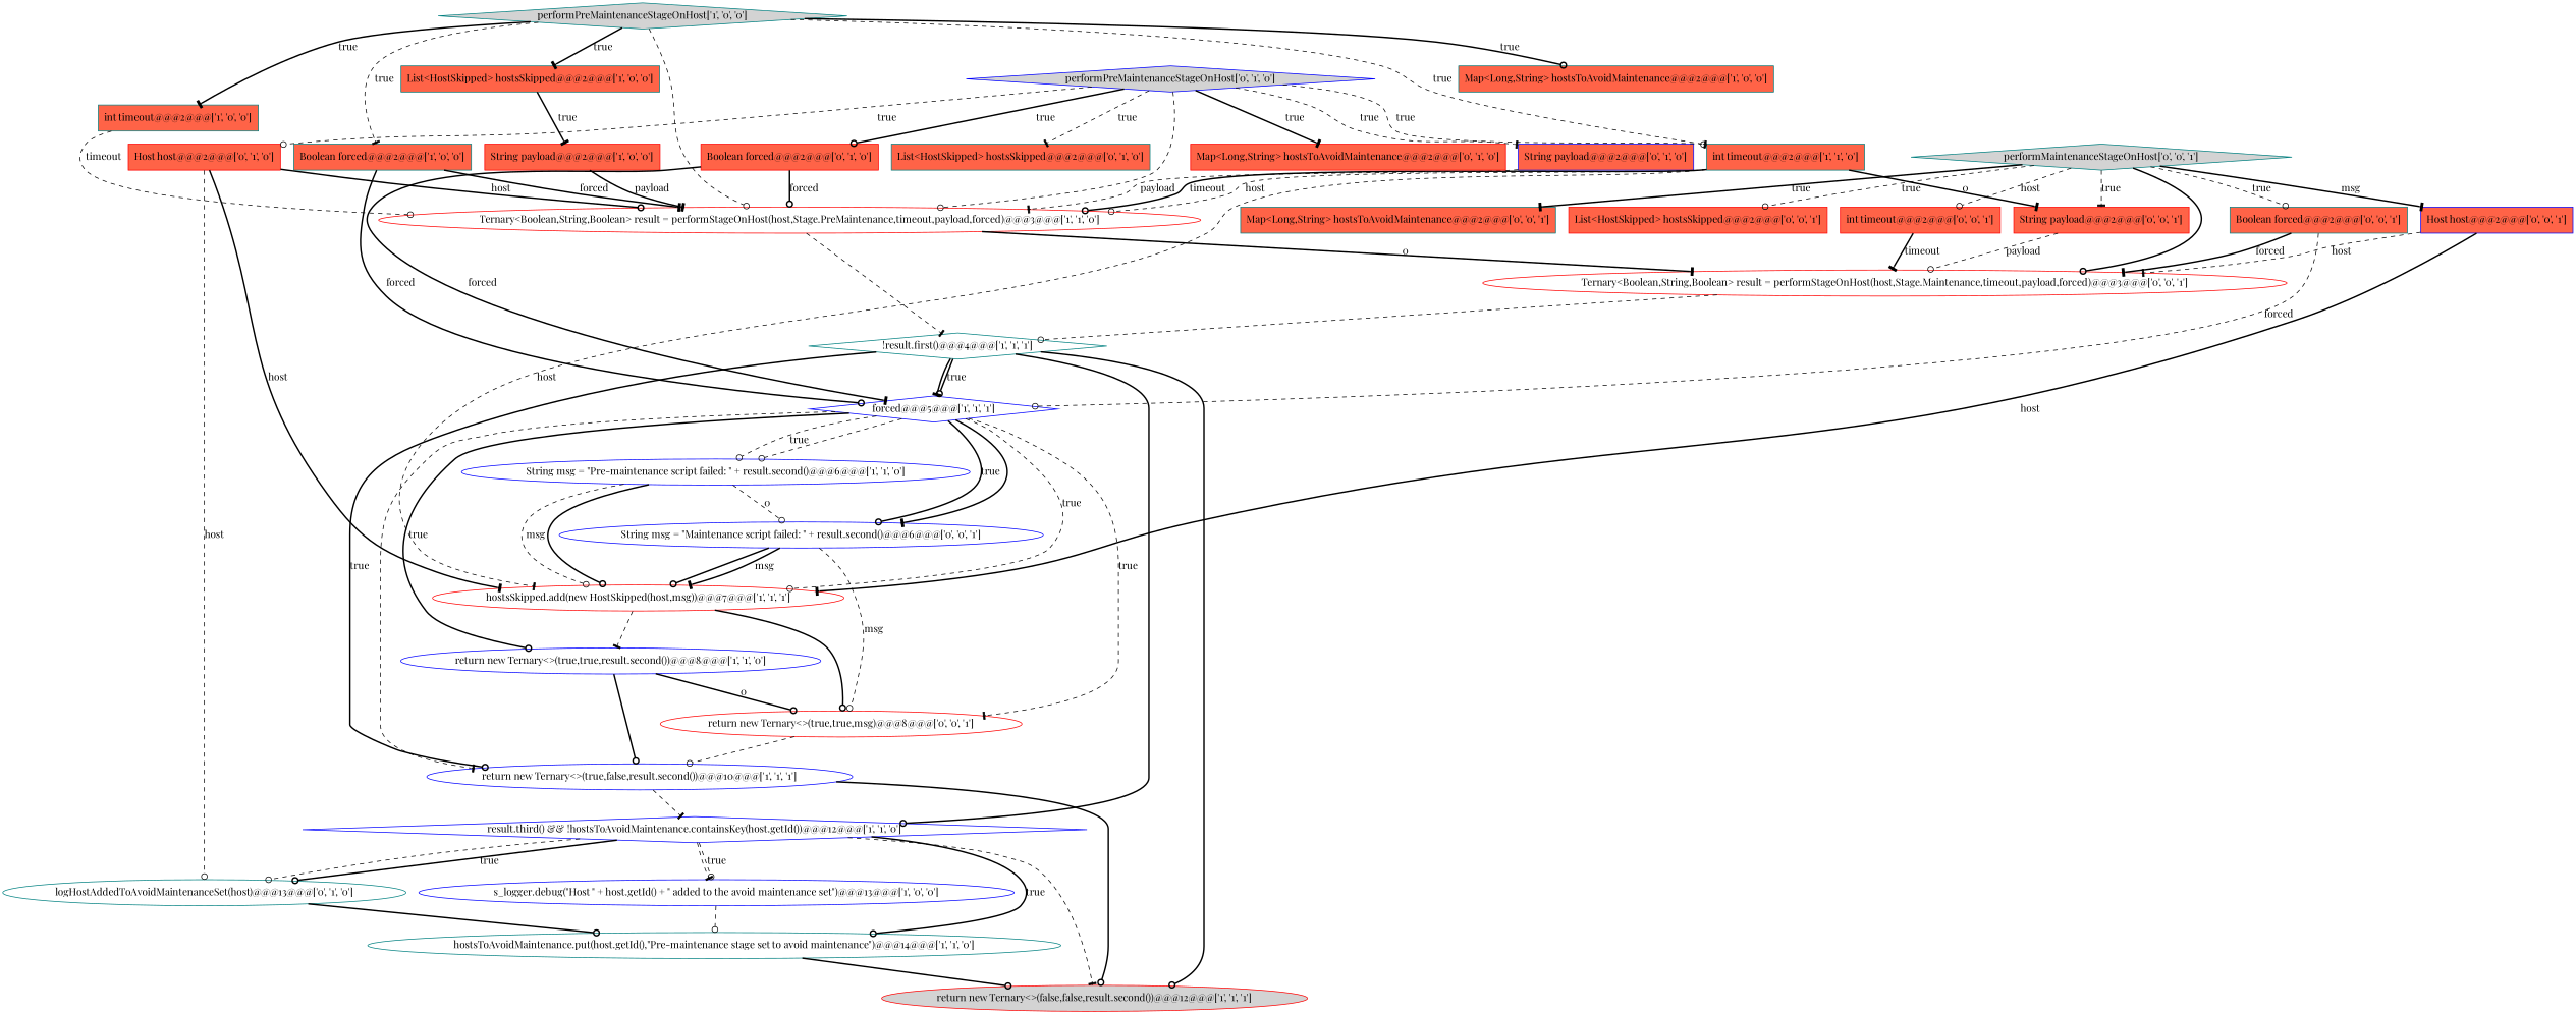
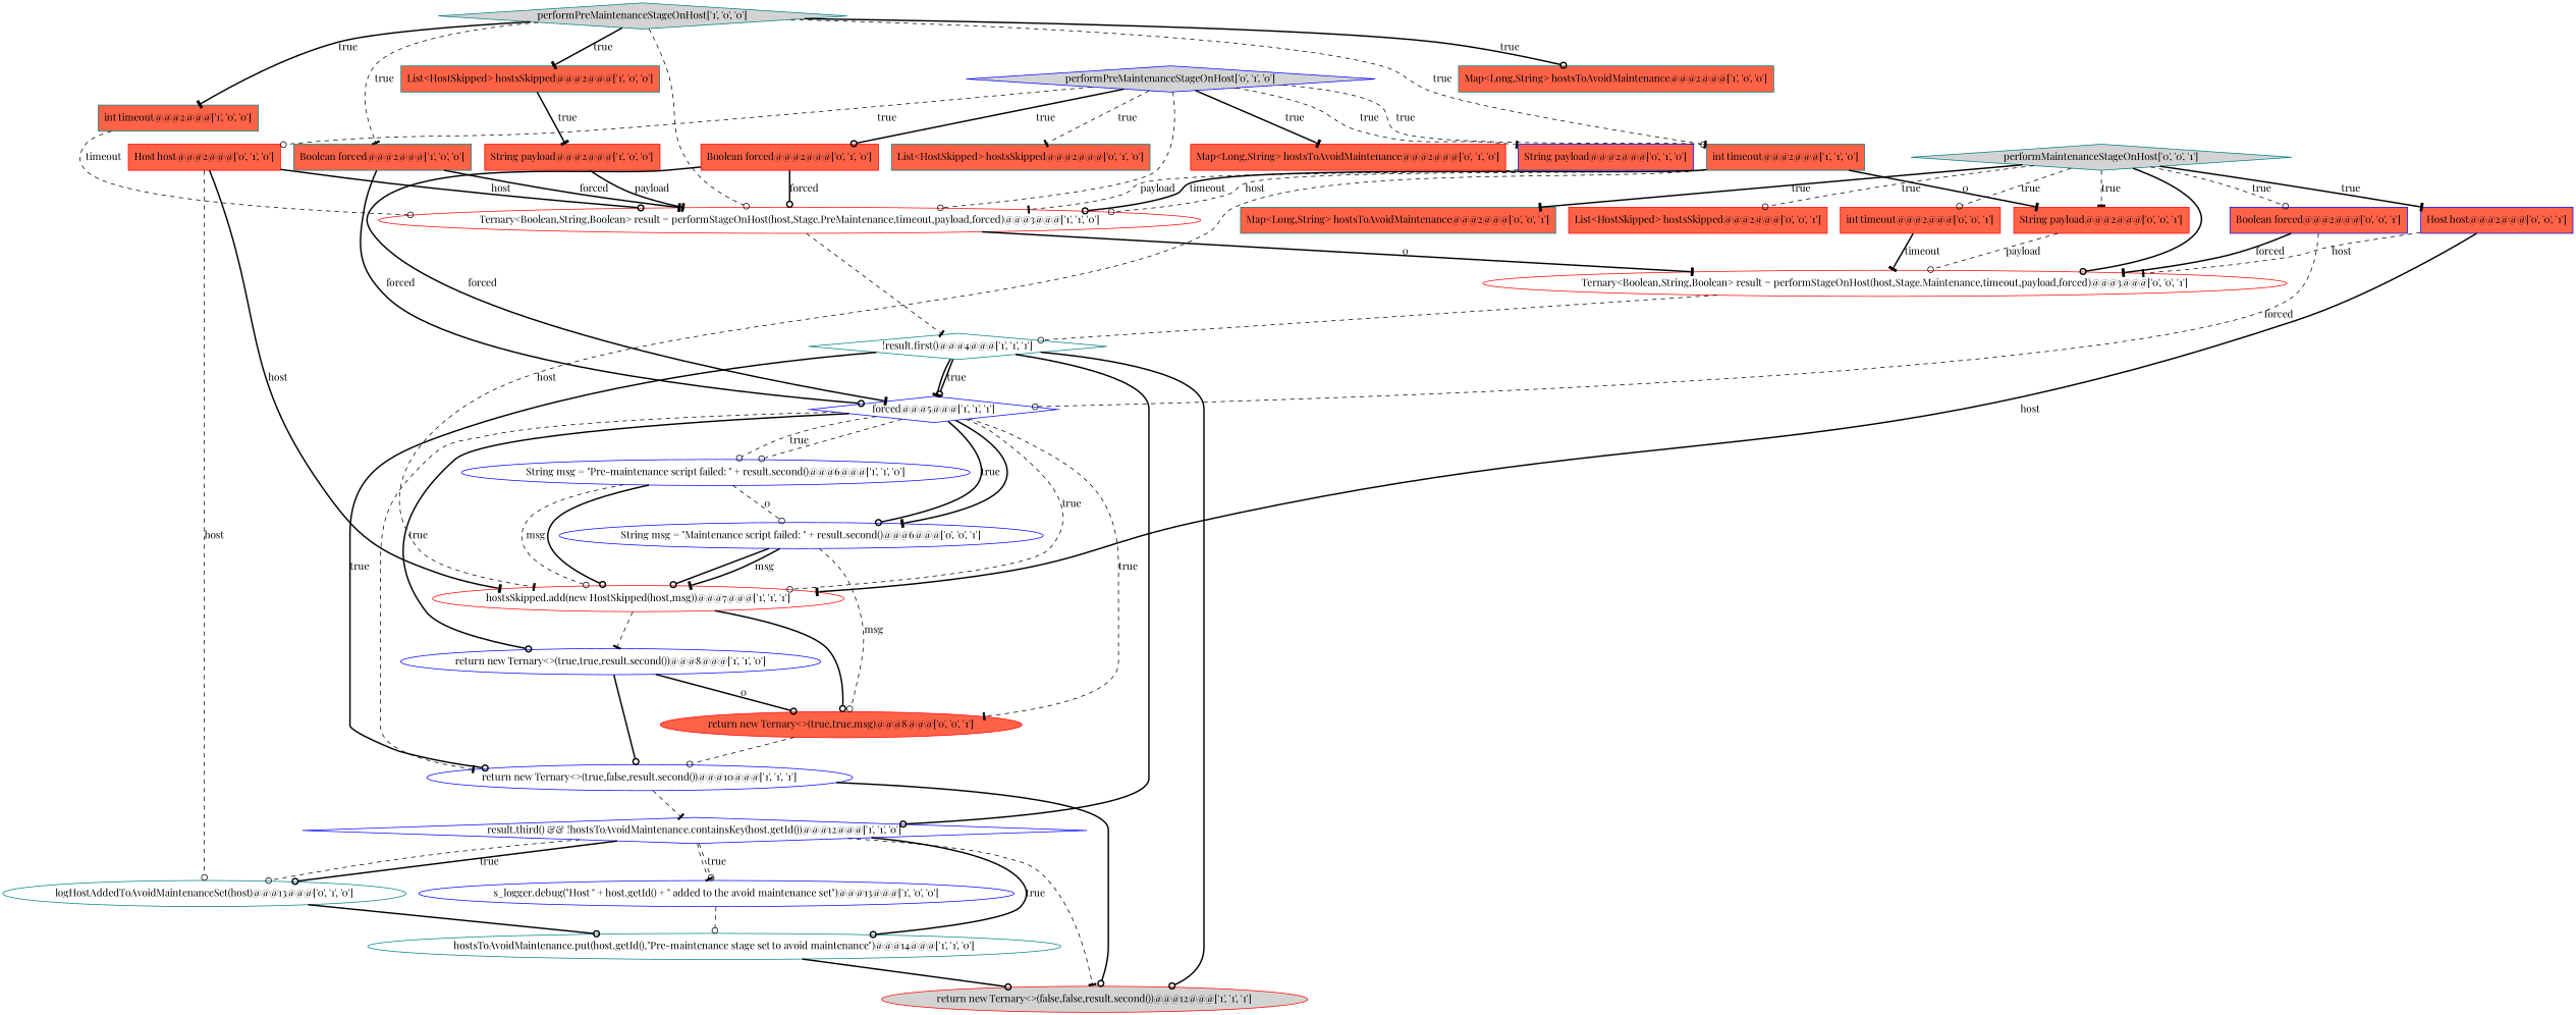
  digraph {
    fontname="Playfair Display"
    node [color=teal fillcolor=tomato fontname="Playfair Display" shape=box style=filled]
    edge [arrowhead=odot fontname="Playfair Display" style=bold]
    n1 [label="int timeout@@@2@@@['1', '0', '0']"]
    n2 [color=red fillcolor=white label="Ternary<Boolean,String,Boolean> result = performStageOnHost(host,Stage.PreMaintenance,timeout,payload,forced)@@@3@@@['1', '1', '0']" shape=ellipse]
    n3 [color=red fillcolor=white label="Ternary<Boolean,String,Boolean> result = performStageOnHost(host,Stage.Maintenance,timeout,payload,forced)@@@3@@@['0', '0', '1']" shape=ellipse]
    n4 [fillcolor=white label="!result.first()@@@4@@@['1', '1', '1']" shape=diamond]
    n5 [color=red label="String payload@@@2@@@['0', '0', '1']"]
    n6 [color=blue label="String payload@@@2@@@['0', '1', '0']"]
    n7 [color=red label="String payload@@@2@@@['1', '0', '0']"]
    n8 [fillcolor=white label="hostsToAvoidMaintenance.put(host.getId(),\"Pre-maintenance stage set to avoid maintenance\")@@@14@@@['1', '1', '0']" shape=ellipse]
    n9 [color=red fillcolor=lightgray label="return new Ternary<>(false,false,result.second())@@@12@@@['1', '1', '1']" shape=ellipse]
    n10 [color=blue fillcolor=white label="s_logger.debug(\"Host \" + host.getId() + \" added to the avoid maintenance set\")@@@13@@@['1', '0', '0']" shape=ellipse]
    n11 [fillcolor=lightgray label="performMaintenanceStageOnHost['0', '0', '1']" shape=diamond]
    n12 [label="Map<Long,String> hostsToAvoidMaintenance@@@2@@@['0', '0', '1']"]
    n13 [color=red label="int timeout@@@2@@@['0', '0', '1']"]
    n14 [color=blue label="Host host@@@2@@@['0', '0', '1']"]
-   n15 [label="Boolean forced@@@2@@@['0', '0', '1']"]
+   n15 [color=blue label="Boolean forced@@@2@@@['0', '0', '1']"]
    n16 [color=red label="List<HostSkipped> hostsSkipped@@@2@@@['0', '0', '1']"]
    n17 [color=red fillcolor=white label="hostsSkipped.add(new HostSkipped(host,msg))@@@7@@@['1', '1', '1']" shape=ellipse]
    n18 [color=blue fillcolor=white label="forced@@@5@@@['1', '1', '1']" shape=diamond]
    n19 [fillcolor=white label="logHostAddedToAvoidMaintenanceSet(host)@@@13@@@['0', '1', '0']" shape=ellipse]
    n20 [color=blue fillcolor=white label="return new Ternary<>(true,false,result.second())@@@10@@@['1', '1', '1']" shape=ellipse]
    n21 [color=blue fillcolor=white label="result.third() && !hostsToAvoidMaintenance.containsKey(host.getId())@@@12@@@['1', '1', '0']" shape=diamond]
    n22 [fillcolor=lightgray label="performPreMaintenanceStageOnHost['1', '0', '0']" shape=diamond]
    n23 [label="int timeout@@@2@@@['1', '1', '0']"]
    n24 [label="List<HostSkipped> hostsSkipped@@@2@@@['1', '0', '0']"]
    n25 [label="Map<Long,String> hostsToAvoidMaintenance@@@2@@@['1', '0', '0']"]
    n26 [label="Boolean forced@@@2@@@['1', '0', '0']"]
    n27 [color=blue fillcolor=white label="return new Ternary<>(true,true,result.second())@@@8@@@['1', '1', '0']" shape=ellipse]
-   n28 [color=red fillcolor=white label="return new Ternary<>(true,true,msg)@@@8@@@['0', '0', '1']" shape=ellipse]
+   n28 [color=red label="return new Ternary<>(true,true,msg)@@@8@@@['0', '0', '1']" shape=ellipse]
    n29 [color=blue fillcolor=white label="String msg = \"Pre-maintenance script failed: \" + result.second()@@@6@@@['1', '1', '0']" shape=ellipse]
    n30 [color=blue fillcolor=white label="String msg = \"Maintenance script failed: \" + result.second()@@@6@@@['0', '0', '1']" shape=ellipse]
    n31 [color=red label="Boolean forced@@@2@@@['0', '1', '0']"]
    n32 [color=red label="Host host@@@2@@@['0', '1', '0']"]
    n33 [label="List<HostSkipped> hostsSkipped@@@2@@@['0', '1', '0']"]
    n34 [color=red label="Map<Long,String> hostsToAvoidMaintenance@@@2@@@['0', '1', '0']"]
    n35 [color=blue fillcolor=lightgray label="performPreMaintenanceStageOnHost['0', '1', '0']" shape=diamond]
    n1 -> n2 [label=timeout style=dashed]
    n2 -> n3 [arrowhead=tee label=0]
    n2 -> n4 [arrowhead=tee style=dashed]
    n3 -> n4 [style=dashed]
    n4 -> n9
    n4 -> n18 [label=true]
    n4 -> n18 [arrowhead=tee]
    n4 -> n20 [label=true]
    n4 -> n21
    n5 -> n3 [label=payload style=dashed]
    n6 -> n2 [arrowhead=tee label=payload style=dashed]
    n7 -> n2 [arrowhead=tee label=payload]
    n8 -> n9
    n10 -> n8 [style=dashed]
    n11 -> n3
    n11 -> n5 [arrowhead=tee label=true style=dashed]
    n11 -> n12 [arrowhead=tee label=true]
-   n11 -> n13 [label=host style=dashed]
-   n11 -> n14 [arrowhead=tee label=msg]
+   n11 -> n13 [label=true style=dashed]
+   n11 -> n14 [arrowhead=tee label=true]
    n11 -> n15 [label=true style=dashed]
    n11 -> n16 [label=true style=dashed]
    n13 -> n3 [arrowhead=tee label=timeout]
    n14 -> n3 [arrowhead=tee label=host style=dashed]
    n14 -> n17 [arrowhead=tee label=host]
    n15 -> n3 [arrowhead=tee label=forced]
    n15 -> n18 [label=forced style=dashed]
    n17 -> n27 [arrowhead=tee style=dashed]
    n17 -> n28
    n18 -> n17 [label=true style=dashed]
    n18 -> n20 [arrowhead=tee style=dashed]
    n18 -> n27 [label=true]
    n18 -> n28 [arrowhead=tee label=true style=dashed]
    n18 -> n29 [style=dashed]
    n18 -> n29 [label=true style=dashed]
    n18 -> n30 [label=true]
    n18 -> n30 [arrowhead=tee]
    n19 -> n8
    n20 -> n9
    n20 -> n21 [arrowhead=tee style=dashed]
    n21 -> n8 [label=true]
    n21 -> n9 [arrowhead=tee style=dashed]
    n21 -> n10 [label=true style=dashed]
    n21 -> n10 [arrowhead=tee style=dashed]
    n21 -> n19 [label=true]
    n21 -> n19 [style=dashed]
    n22 -> n1 [arrowhead=tee label=true]
    n22 -> n2 [style=dashed]
    n22 -> n23 [arrowhead=tee label=true style=dashed]
    n22 -> n24 [arrowhead=tee label=true]
    n22 -> n25 [label=true]
    n22 -> n26 [arrowhead=tee label=true style=dashed]
    n23 -> n2 [label=host style=dashed]
    n23 -> n2 [label=timeout]
    n23 -> n5 [arrowhead=tee label=0]
    n23 -> n17 [arrowhead=tee label=host style=dashed]
    n24 -> n7 [arrowhead=tee label=true]
    n26 -> n2 [arrowhead=tee label=forced]
    n26 -> n18 [label=forced]
    n27 -> n20
    n27 -> n28 [label=0]
    n28 -> n20 [style=dashed]
    n29 -> n17
    n29 -> n17 [label=msg style=dashed]
    n29 -> n30 [label=0 style=dashed]
    n30 -> n17
    n30 -> n17 [arrowhead=tee label=msg]
    n30 -> n28 [label=msg style=dashed]
    n31 -> n2 [label=forced]
    n31 -> n18 [arrowhead=tee label=forced]
    n32 -> n2 [label=host]
    n32 -> n17 [arrowhead=tee label=host]
    n32 -> n19 [label=host style=dashed]
    n35 -> n2 [style=dashed]
    n35 -> n6 [arrowhead=tee label=true style=dashed]
    n35 -> n23 [label=true style=dashed]
    n35 -> n31 [label=true]
    n35 -> n32 [label=true style=dashed]
    n35 -> n33 [arrowhead=tee label=true style=dashed]
    n35 -> n34 [arrowhead=tee label=true]
  }
